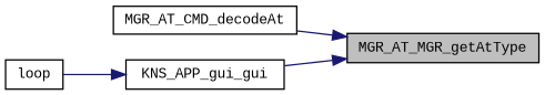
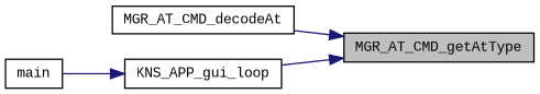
  digraph {
    fontname="Liberation Mono"
    rankdir=RL
    node [color=black fillcolor=white fontname="Liberation Mono" fontsize=10 shape=record style=filled]
    edge [color=midnightblue dir=back fontname="Liberation Mono" fontsize=10 labelfontname=Helvetica labelfontsize=10 style=solid]
-   n1 [fillcolor=grey75 fontcolor=black height=0.2 label=MGR_AT_MGR_getAtType width=0.4]
+   n1 [fillcolor=grey75 fontcolor=black height=0.2 label=MGR_AT_CMD_getAtType width=0.4]
    n2 [height=0.2 label=MGR_AT_CMD_decodeAt width=0.4]
-   n3 [height=0.2 label=KNS_APP_gui_gui width=0.4]
-   n4 [height=0.2 label=loop width=0.4]
+   n3 [height=0.2 label=KNS_APP_gui_loop width=0.4]
+   n4 [height=0.2 label=main width=0.4]
    n1 -> n2
    n1 -> n3
    n3 -> n4
  }
